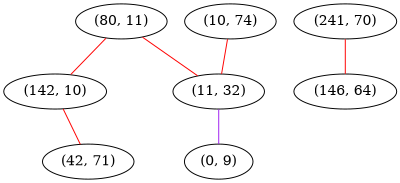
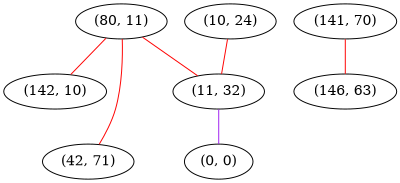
  graph {
    edge [color=red weight=1]
    "(80, 11)"
    "(142, 10)"
    n3 [label="(11, 32)"]
    n4 [label="(42, 71)"]
-   "(0, 0)" [label="(0, 9)"]
-   "(10, 74)"
-   "(141, 70)" [label="(241, 70)"]
-   "(146, 63)" [label="(146, 64)"]
+   "(0, 0)"
+   "(10, 74)" [label="(10, 24)"]
+   "(141, 70)"
+   "(146, 63)"
    "(80, 11)" -- "(142, 10)"
    "(80, 11)" -- n3
-   "(142, 10)" -- n4
+   "(80, 11)" -- n4
    n3 -- "(0, 0)" [color=purple weight=4]
    "(10, 74)" -- n3
    "(141, 70)" -- "(146, 63)"
  }
